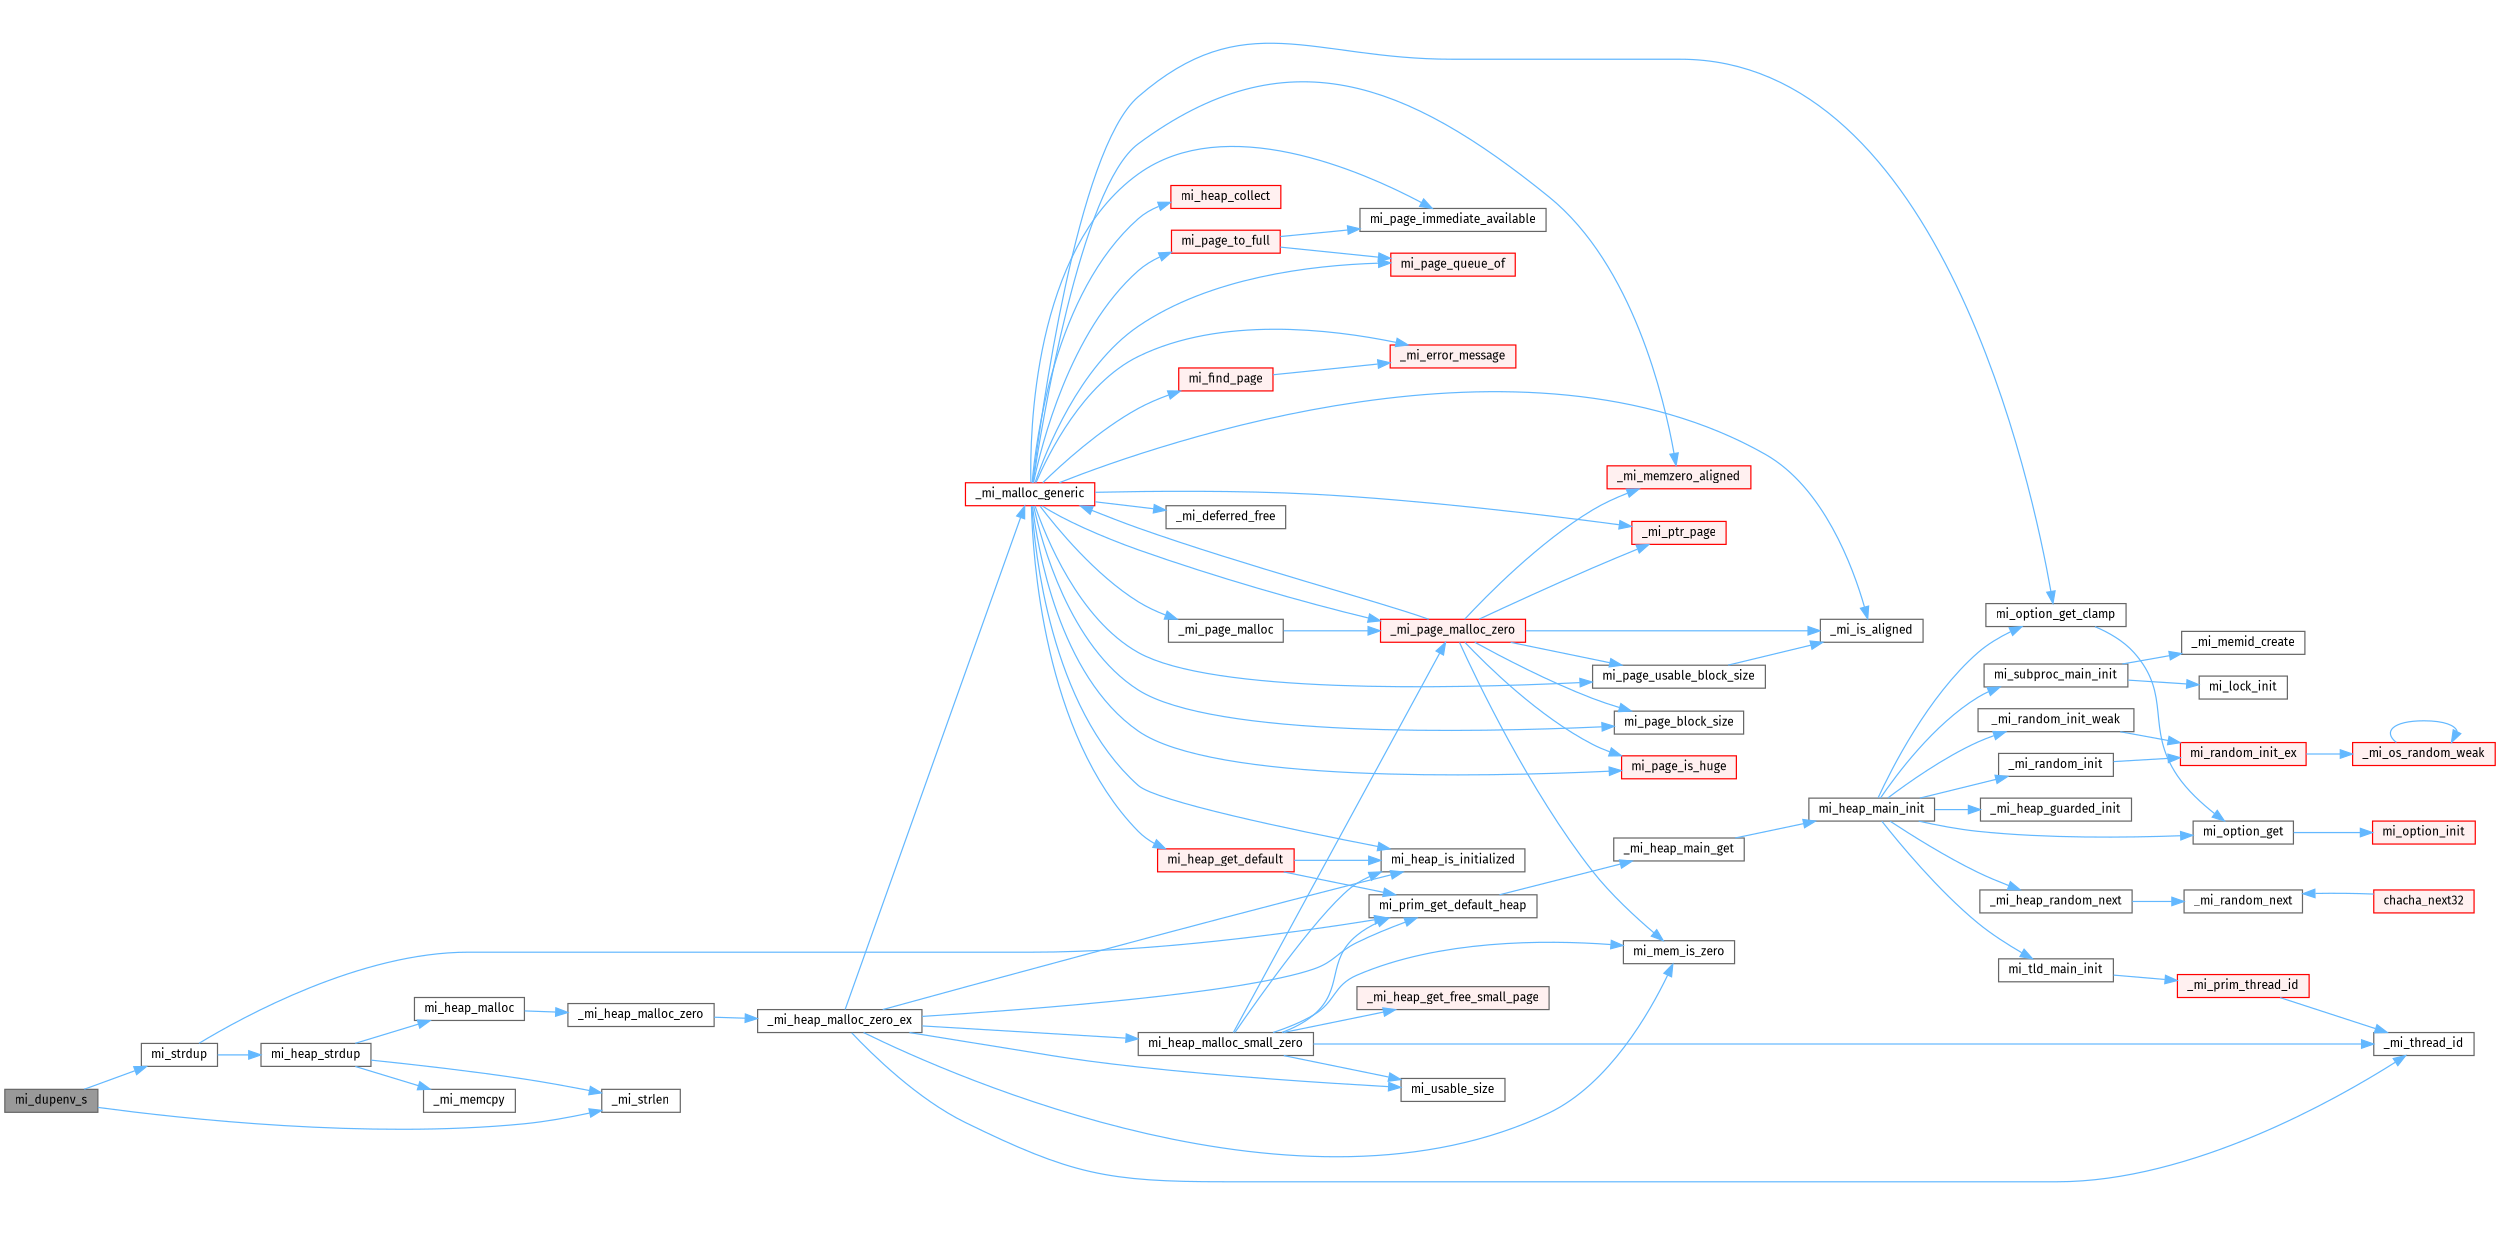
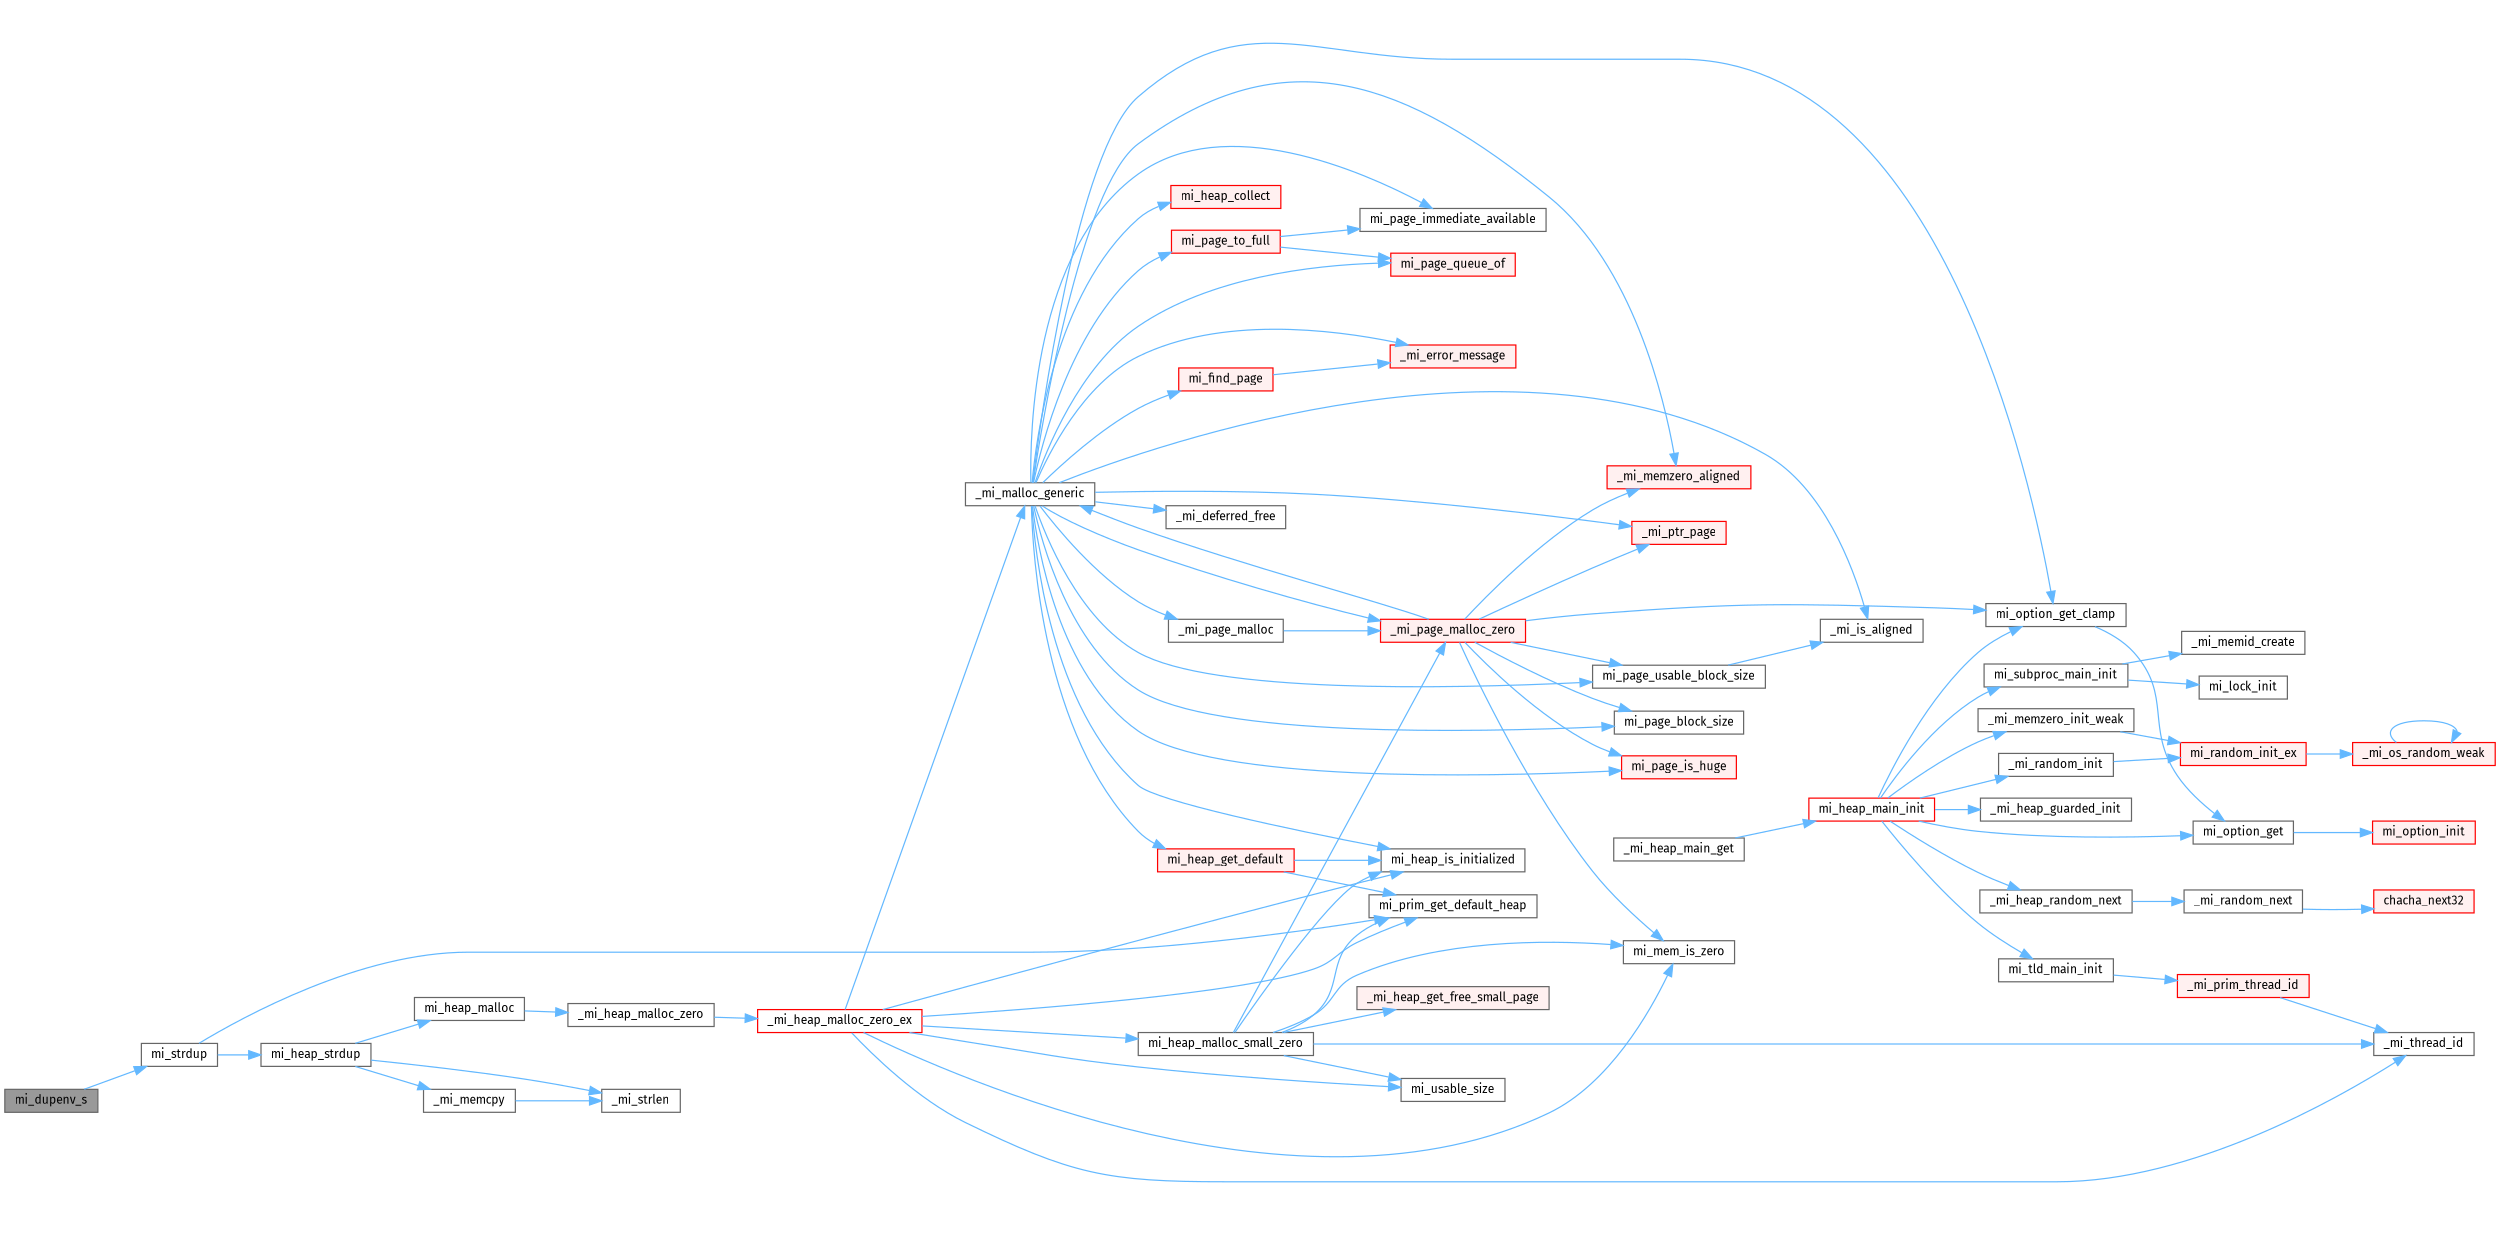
  digraph {
    fontname="Fira Sans"
    rankdir=LR
    node [color=grey40 fillcolor=white fontname="Fira Sans" fontsize=10 shape=box style=filled]
    edge [color=steelblue1 fontname="Fira Sans" fontsize=10 labelfontname=Helvetica labelfontsize=10 style=solid]
    n1 [color=gray40 fillcolor=grey60 fontcolor=black height=0.2 label=mi_dupenv_s width=0.4]
    n2 [height=0.2 label=_mi_strlen width=0.4]
    n3 [height=0.2 label=mi_strdup width=0.4]
    n4 [height=0.2 label=mi_heap_strdup width=0.4]
    n5 [height=0.2 label=mi_prim_get_default_heap width=0.4]
    n6 [height=0.2 label=_mi_memcpy width=0.4]
    n7 [height=0.2 label=mi_heap_malloc width=0.4]
    n8 [height=0.2 label=_mi_heap_main_get width=0.4]
    n9 [height=0.2 label=_mi_heap_malloc_zero width=0.4]
-   n10 [height=0.2 label=_mi_heap_malloc_zero_ex width=0.4]
-   n11 [color=red height=0.2 label=_mi_malloc_generic width=0.4]
+   n10 [color=red height=0.2 label=_mi_heap_malloc_zero_ex width=0.4]
+   n11 [height=0.2 label=_mi_malloc_generic width=0.4]
    n12 [height=0.2 label=mi_mem_is_zero width=0.4]
    n13 [height=0.2 label=mi_heap_is_initialized width=0.4]
    n14 [height=0.2 label=_mi_thread_id width=0.4]
    n15 [height=0.2 label=mi_heap_malloc_small_zero width=0.4]
    n16 [height=0.2 label=mi_usable_size width=0.4]
    n17 [height=0.2 label=_mi_deferred_free width=0.4]
    n18 [color=red fillcolor="#FFF0F0" height=0.2 label=_mi_error_message width=0.4]
    n19 [height=0.2 label=_mi_is_aligned width=0.4]
    n20 [color=red fillcolor="#FFF0F0" height=0.2 label=_mi_memzero_aligned width=0.4]
    n21 [height=0.2 label=_mi_page_malloc width=0.4]
    n22 [color=red fillcolor="#FFF0F0" height=0.2 label=_mi_page_malloc_zero width=0.4]
    n23 [color=red fillcolor="#FFF0F0" height=0.2 label=_mi_ptr_page width=0.4]
    n24 [height=0.2 label=mi_page_block_size width=0.4]
    n25 [color=red fillcolor="#FFF0F0" height=0.2 label=mi_page_is_huge width=0.4]
    n26 [height=0.2 label=mi_page_usable_block_size width=0.4]
    n27 [color=red fillcolor="#FFF0F0" height=0.2 label=mi_find_page width=0.4]
    n28 [color=red fillcolor="#FFF0F0" height=0.2 label=mi_heap_collect width=0.4]
    n29 [color=red fillcolor="#FFF0F0" height=0.2 label=mi_heap_get_default width=0.4]
    n30 [height=0.2 label=mi_option_get_clamp width=0.4]
    n31 [height=0.2 label=mi_page_immediate_available width=0.4]
    n32 [color=red fillcolor="#FFF0F0" height=0.2 label=mi_page_queue_of width=0.4]
    n33 [color=red fillcolor="#FFF0F0" height=0.2 label=mi_page_to_full width=0.4]
    n34 [fillcolor="#FFF0F0" height=0.2 label=_mi_heap_get_free_small_page width=0.4]
    n35 [height=0.2 label=mi_option_get width=0.4]
-   n36 [height=0.2 label=mi_heap_main_init width=0.4]
+   n36 [color=red height=0.2 label=mi_heap_main_init width=0.4]
    n37 [height=0.2 label=_mi_heap_guarded_init width=0.4]
    n38 [height=0.2 label=_mi_heap_random_next width=0.4]
    n39 [height=0.2 label=_mi_random_init width=0.4]
-   n40 [height=0.2 label=_mi_random_init_weak width=0.4]
+   n40 [height=0.2 label=_mi_memzero_init_weak width=0.4]
    n41 [height=0.2 label=mi_subproc_main_init width=0.4]
    n42 [height=0.2 label=mi_tld_main_init width=0.4]
    n43 [height=0.2 label=_mi_random_next width=0.4]
    n44 [color=red fillcolor="#FFF0F0" height=0.2 label=mi_random_init_ex width=0.4]
    n45 [color=red fillcolor="#FFF0F0" height=0.2 label=mi_option_init width=0.4]
    n46 [height=0.2 label=_mi_memid_create width=0.4]
    n47 [height=0.2 label=mi_lock_init width=0.4]
    n48 [color=red fillcolor="#FFF0F0" height=0.2 label=_mi_prim_thread_id width=0.4]
    n49 [color=red fillcolor="#FFF0F0" height=0.2 label=chacha_next32 width=0.4]
    n50 [color=red fillcolor="#FFF0F0" height=0.2 label=_mi_os_random_weak width=0.4]
-   n1 -> n2
+   n6 -> n2
    n1 -> n3
    n3 -> n4
    n3 -> n5
    n4 -> n2
    n4 -> n6
    n4 -> n7
-   n5 -> n8
    n7 -> n9
    n8 -> n36
    n9 -> n10
    n10 -> n5
    n10 -> n11
    n10 -> n12
    n10 -> n13
    n10 -> n14
    n10 -> n15
    n10 -> n16
    n11 -> n13
    n11 -> n17
    n11 -> n18
    n11 -> n19
    n11 -> n20
    n11 -> n21
    n11 -> n22
    n11 -> n23
    n11 -> n24
    n11 -> n25
    n11 -> n26
    n11 -> n27
    n11 -> n28
    n11 -> n29
    n11 -> n30
    n11 -> n31
    n11 -> n32
    n11 -> n33
    n15 -> n5
    n15 -> n12
    n15 -> n13
    n15 -> n14
    n15 -> n16
    n15 -> n22
    n15 -> n34
    n21 -> n22
    n22 -> n11
    n22 -> n12
-   n22 -> n19
+   n22 -> n30
    n22 -> n20
    n22 -> n23
    n22 -> n24
    n22 -> n25
    n22 -> n26
    n26 -> n19
    n27 -> n18
    n29 -> n5
    n29 -> n13
    n30 -> n35
    n33 -> n31
    n33 -> n32
    n35 -> n45
    n36 -> n30
    n36 -> n35
    n36 -> n37
    n36 -> n38
    n36 -> n39
    n36 -> n40
    n36 -> n41
    n36 -> n42
    n38 -> n43
    n39 -> n44
    n40 -> n44
    n41 -> n46
    n41 -> n47
    n42 -> n48
-   n49 -> n43
+   n43 -> n49
    n44 -> n50
    n48 -> n14
    n50 -> n50
  }
